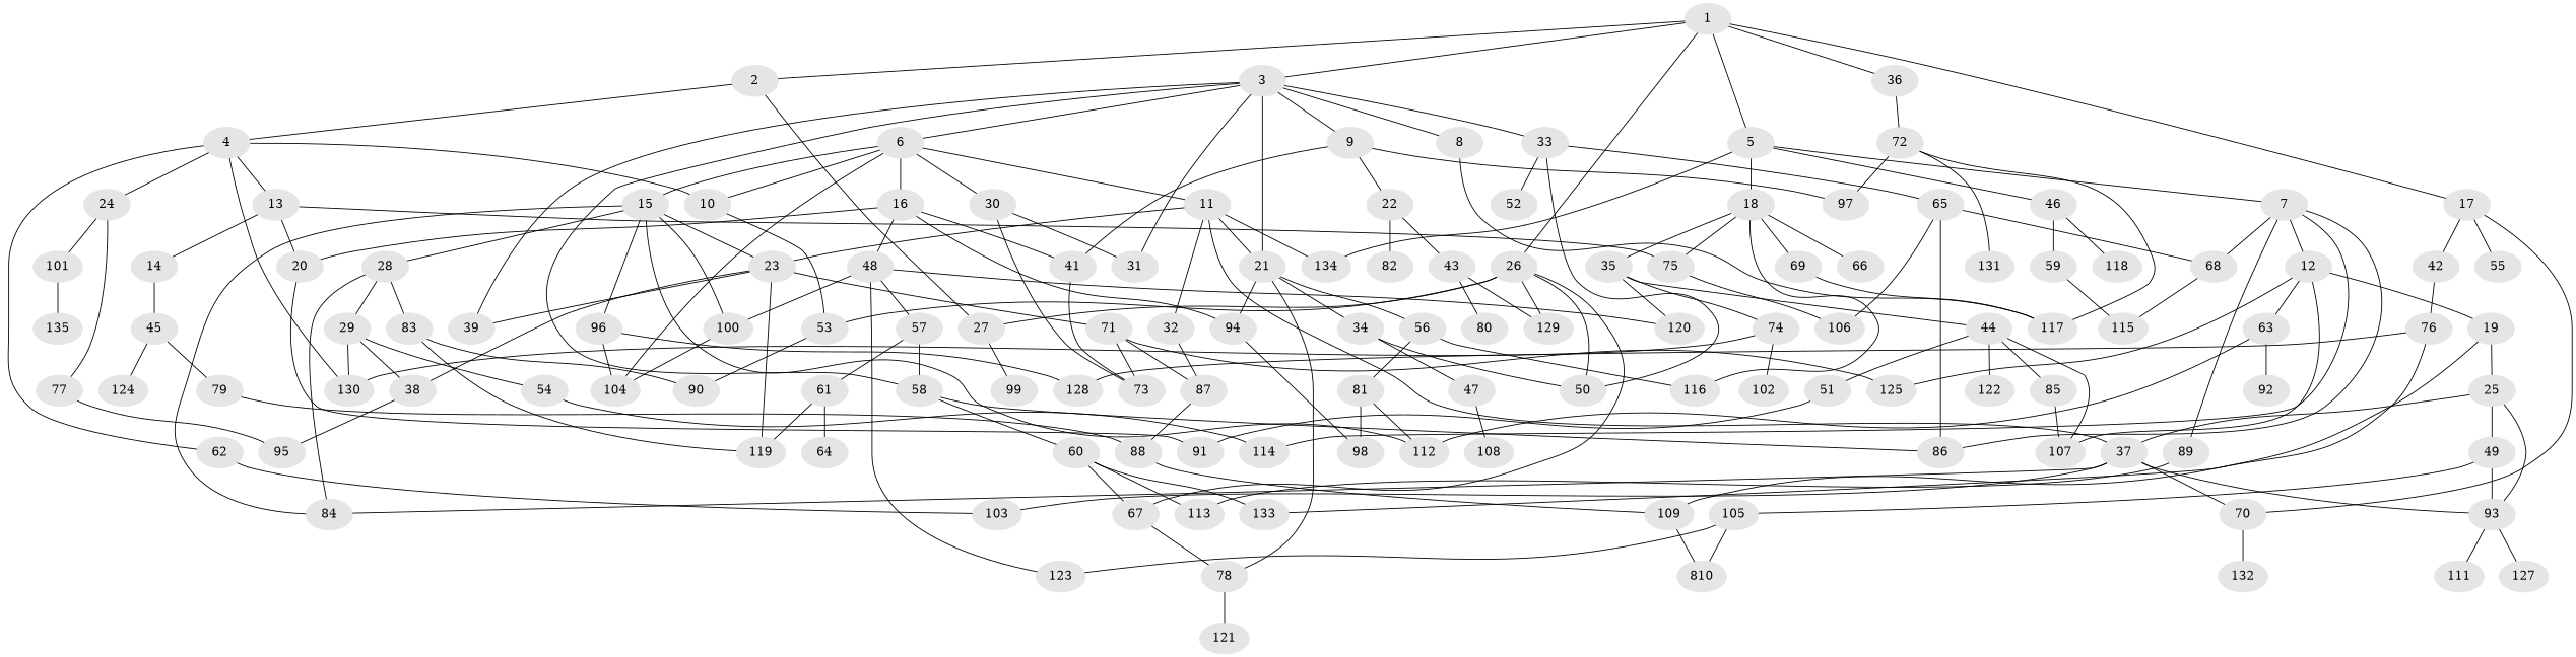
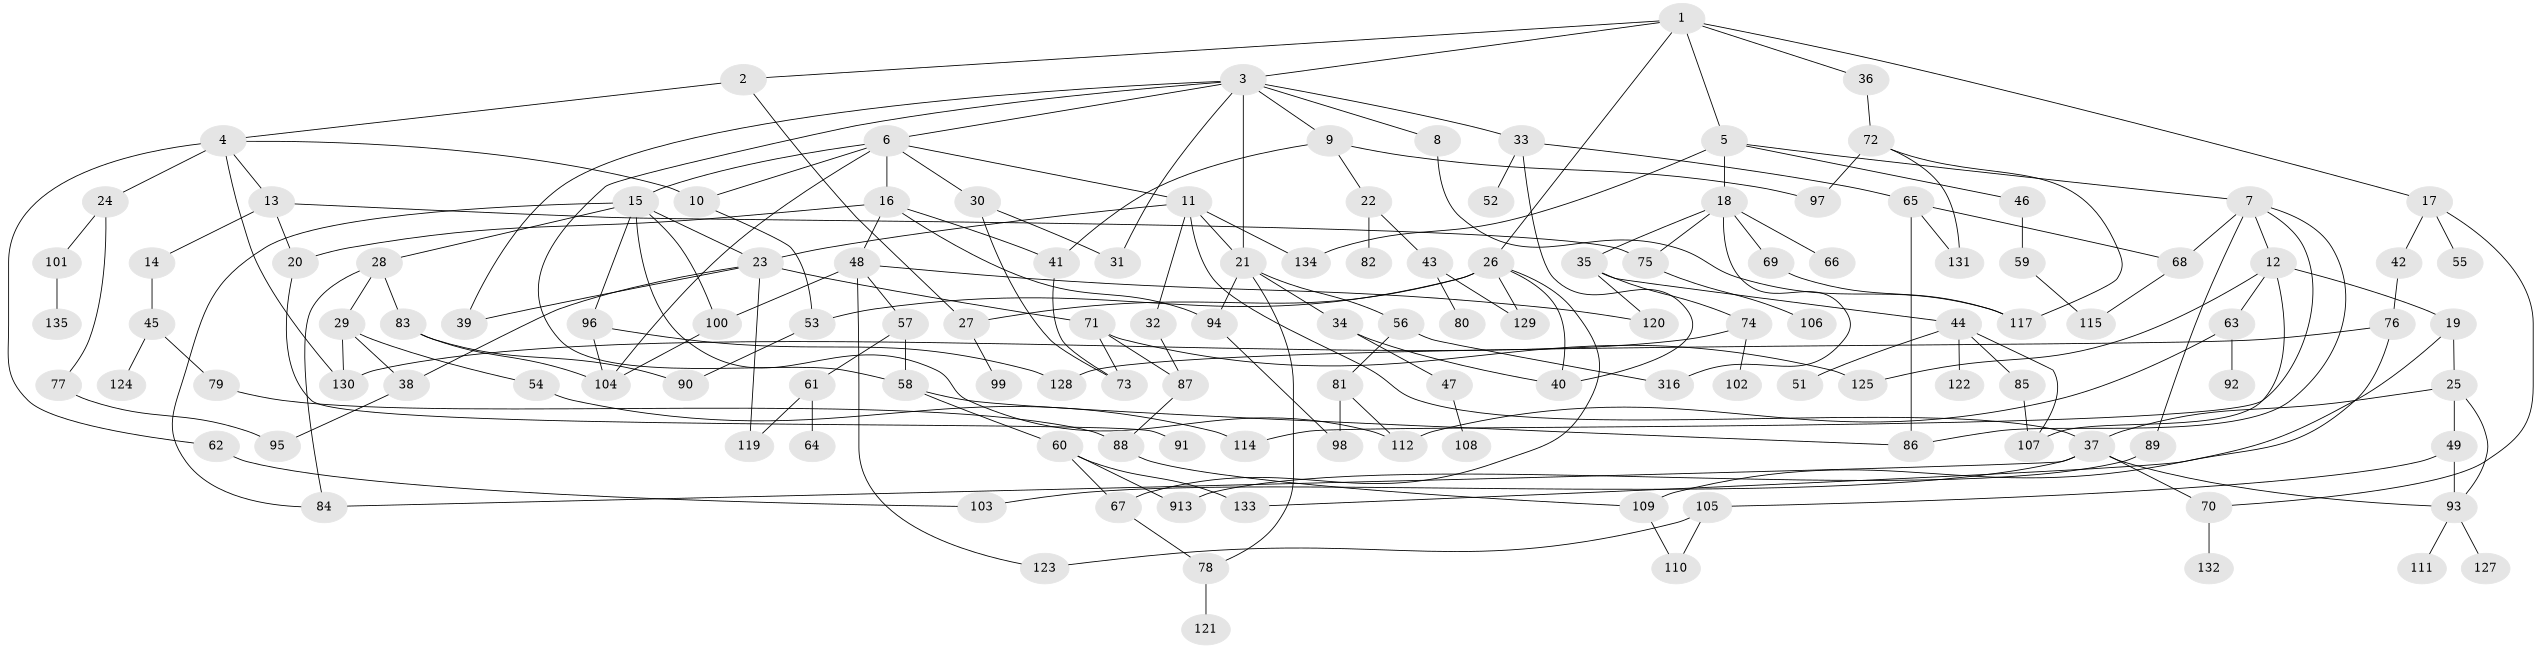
  graph {
    node [color=gray90 style=filled]
    1
    2
    3
    5
    17
    26
    36
    4
    27
    6
    8
    9
    21
    31
    33
    39
    58
    7
    18
    46
    134
    42
    55
    70
    53
-   50
+   50 [label=40]
    67
    129
    72
    10
    13
    24
    62
    130
    99
    11
    15
    16
    30
    104
    117
    22
    41
    97
    94
    34
    56
    78
    52
    65
    86
    60
    14
    20
    75
    77
    101
    103
    12
    68
    89
    114
    35
    66
    69
-   116
+   116 [label=316]
    59
-   118
    23
    32
    37
    28
    84
    96
    100
    112
    48
    73
    19
    63
    107
    125
    115
-   113
+   113 [label=913]
    43
    82
    90
    38
    71
    119
    87
    93
    25
    133
    92
    45
    91
    106
    79
    124
    29
    83
    128
    120
    57
    123
    98
    76
    132
    44
    74
    49
    47
    81
    121
    80
    95
    135
    105
    111
    127
    54
    88
    131
    108
    51
    85
    122
    102
    109
    61
-   110 [label=810]
+   110
    64
    1 -- 2
    1 -- 3
    1 -- 5
    1 -- 17
    1 -- 26
    1 -- 36
    2 -- 4
    2 -- 27
    3 -- 6
    3 -- 8
    3 -- 9
    3 -- 21
    3 -- 31
    3 -- 33
    3 -- 39
    3 -- 58
    5 -- 7
    5 -- 18
    5 -- 46
    5 -- 134
    17 -- 42
    17 -- 55
    17 -- 70
    26 -- 27
    26 -- 53
    26 -- 50
    26 -- 67
    26 -- 129
    36 -- 72
    4 -- 10
    4 -- 13
    4 -- 24
    4 -- 62
    4 -- 130
    27 -- 99
    6 -- 10
    6 -- 11
    6 -- 15
    6 -- 16
    6 -- 30
    6 -- 104
    8 -- 117
    9 -- 22
    9 -- 41
    9 -- 97
    21 -- 94
    21 -- 34
    21 -- 56
    21 -- 78
    33 -- 50
    33 -- 52
    33 -- 65
    58 -- 86
    58 -- 60
    7 -- 86
    7 -- 12
    7 -- 68
    7 -- 89
    7 -- 114
    18 -- 75
    18 -- 35
    18 -- 66
    18 -- 69
    18 -- 116
    46 -- 59
-   46 -- 118
    42 -- 76
    70 -- 132
    53 -- 90
    67 -- 78
    72 -- 117
    72 -- 97
    72 -- 131
    10 -- 53
    13 -- 14
    13 -- 20
    13 -- 75
    24 -- 77
    24 -- 101
    62 -- 103
    11 -- 21
    11 -- 134
    11 -- 23
    11 -- 32
    11 -- 37
    15 -- 23
    15 -- 28
    15 -- 84
    15 -- 96
    15 -- 100
    15 -- 112
    16 -- 41
    16 -- 94
    16 -- 20
    16 -- 48
    30 -- 31
    30 -- 73
    22 -- 43
    22 -- 82
    41 -- 73
    94 -- 98
    34 -- 50
    34 -- 47
    56 -- 116
    56 -- 81
    78 -- 121
    65 -- 86
    65 -- 68
-   65 -- 106
+   65 -- 131
    60 -- 67
    60 -- 113
    60 -- 133
    14 -- 45
    20 -- 91
    75 -- 106
    77 -- 95
    101 -- 135
    12 -- 19
    12 -- 63
    12 -- 107
    12 -- 125
    68 -- 115
    89 -- 113
    35 -- 120
    35 -- 44
    35 -- 74
    69 -- 117
    59 -- 115
    23 -- 39
    23 -- 38
    23 -- 71
    23 -- 119
    32 -- 87
    37 -- 70
    37 -- 103
    37 -- 84
    37 -- 93
    28 -- 84
    28 -- 29
    28 -- 83
    96 -- 104
    96 -- 128
    100 -- 104
    48 -- 100
    48 -- 120
    48 -- 57
    48 -- 123
    19 -- 25
    19 -- 133
    63 -- 112
    63 -- 92
    43 -- 129
    43 -- 80
    38 -- 95
    71 -- 73
    71 -- 125
    71 -- 87
    87 -- 88
    93 -- 111
    93 -- 127
    25 -- 37
    25 -- 93
    25 -- 49
    45 -- 79
    45 -- 124
    79 -- 88
    29 -- 130
    29 -- 38
    29 -- 54
    83 -- 90
-   83 -- 119
+   83 -- 104
    57 -- 58
    57 -- 61
    76 -- 128
    76 -- 109
    44 -- 107
    44 -- 51
    44 -- 85
    44 -- 122
    74 -- 130
    74 -- 102
    49 -- 93
    49 -- 105
    47 -- 108
    81 -- 112
    81 -- 98
    105 -- 123
    105 -- 110
    54 -- 114
    88 -- 109
-   51 -- 91
    85 -- 107
    109 -- 110
    61 -- 119
    61 -- 64
  }
